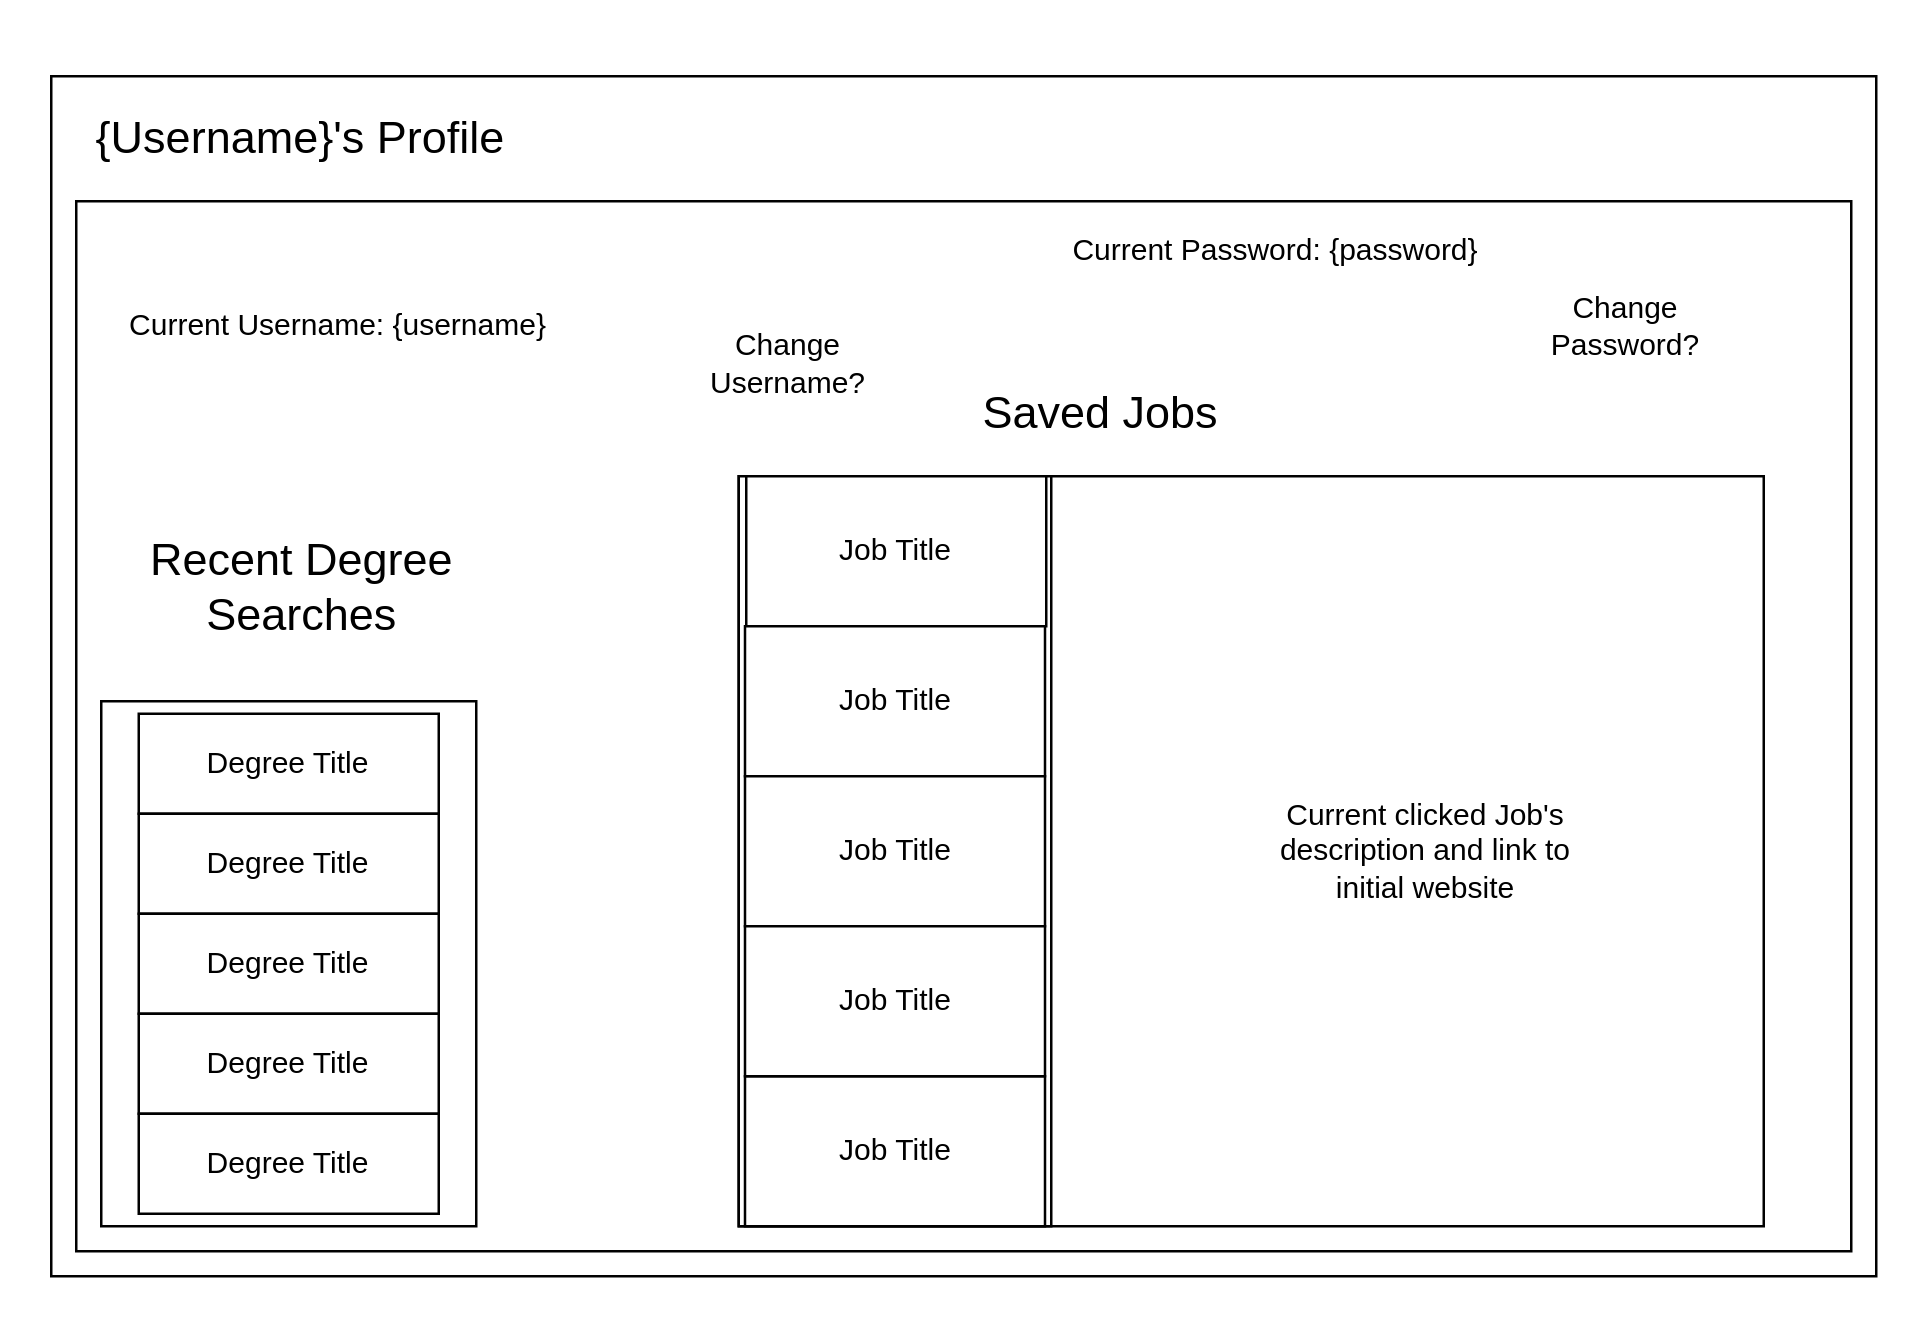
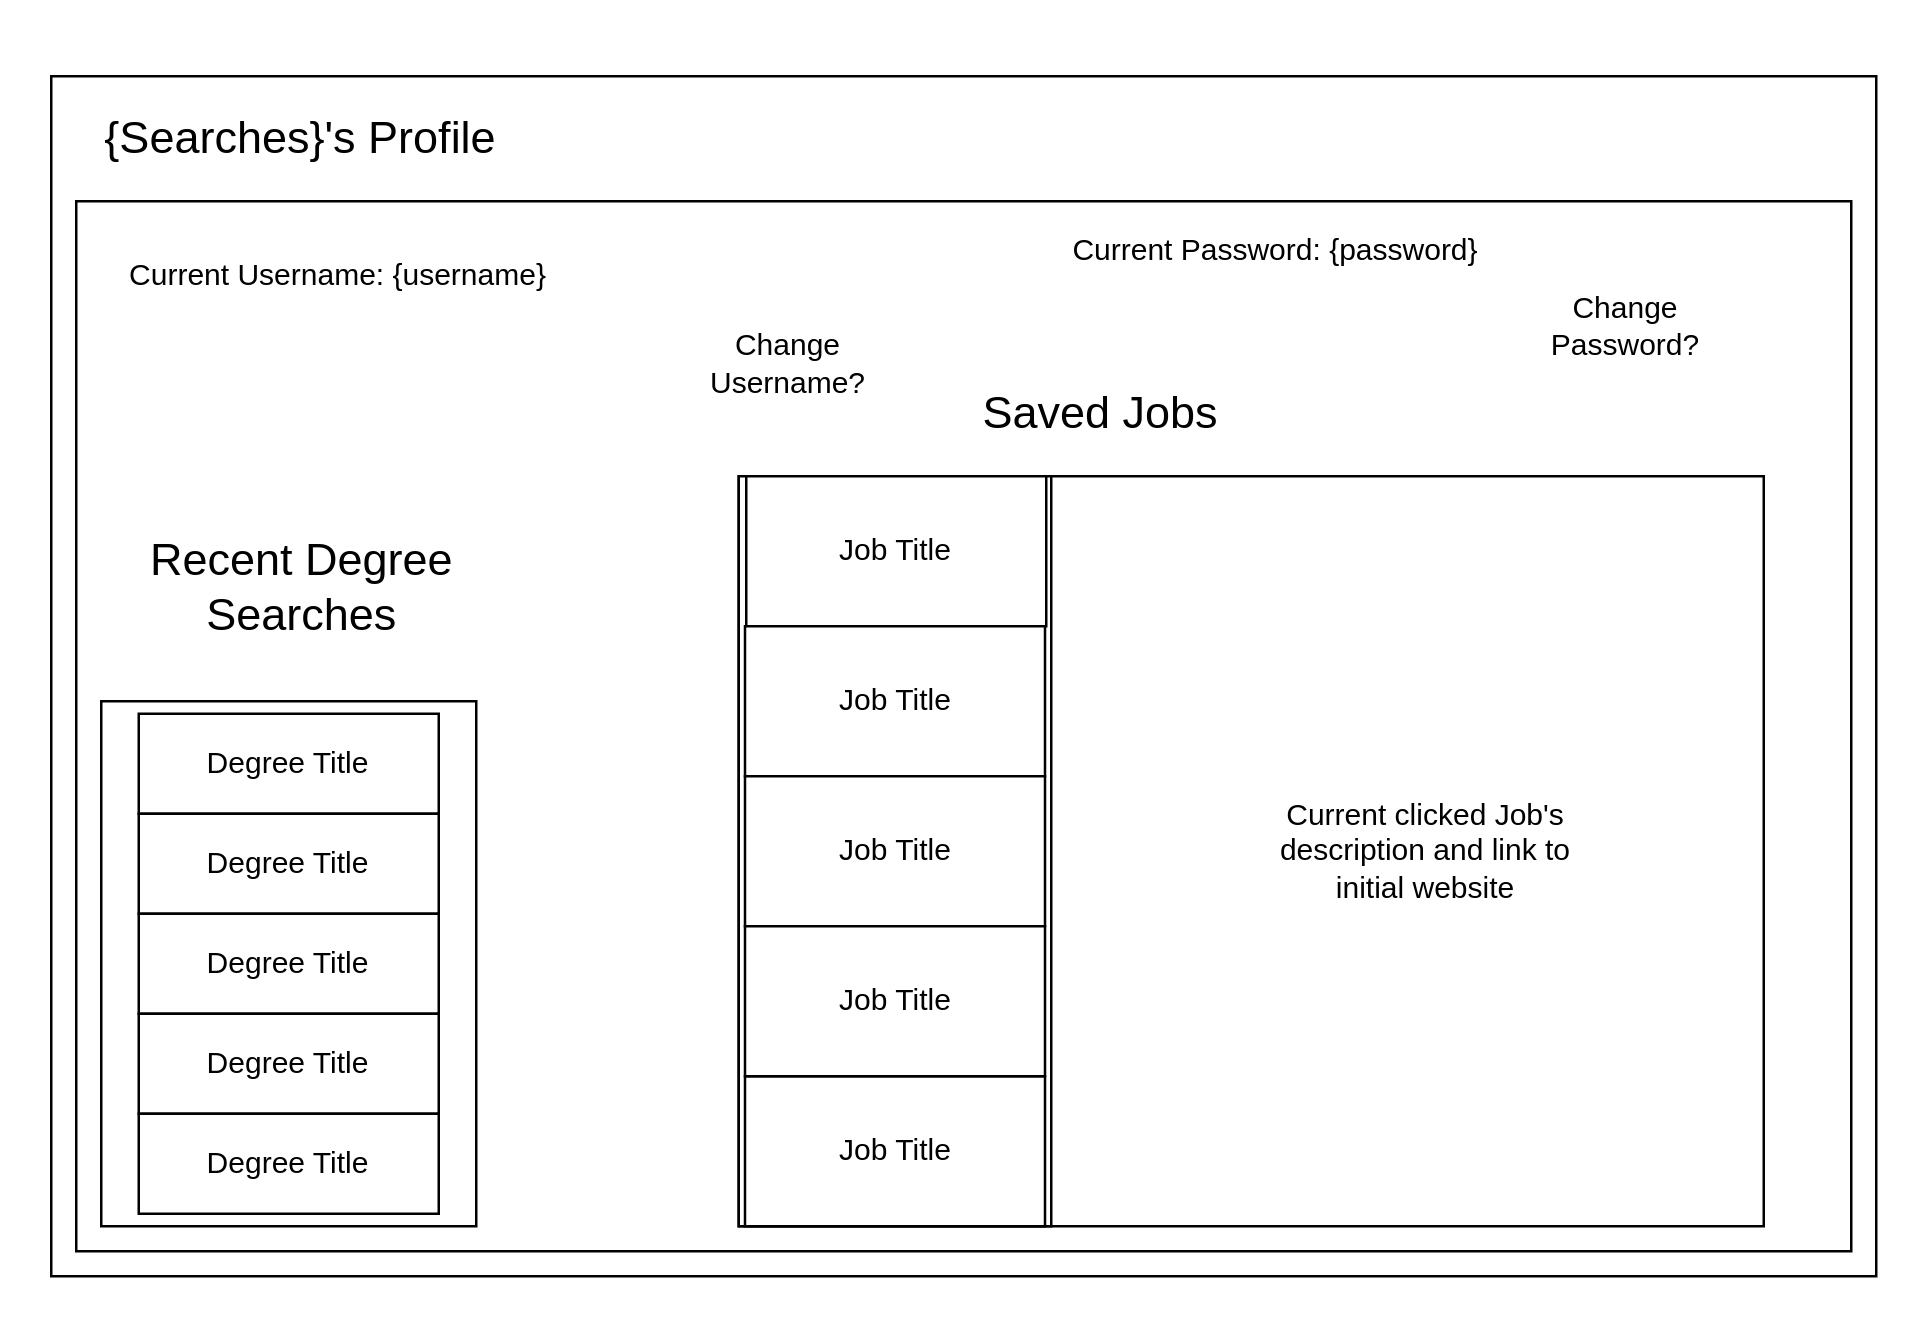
  <mxCell id="0" />
  <mxCell id="1" parent="0" />
  <mxCell id="2" value="" style="rounded=0;whiteSpace=wrap;html=1;" parent="1" vertex="1"><mxGeometry x="20" y="30" width="730" height="480" as="geometry" /></mxCell>
- <mxCell id="3" value="&lt;font style=&quot;font-size: 18px&quot;&gt;{Username}'s Profile&lt;/font&gt;" style="text;html=1;strokeColor=none;fillColor=none;align=center;verticalAlign=middle;whiteSpace=wrap;rounded=0;" vertex="1" parent="1"><mxGeometry x="20" y="20" width="200" height="70" as="geometry" /></mxCell>
+ <mxCell id="3" value="&lt;font style=&quot;font-size: 18px&quot;&gt;{Searches}'s Profile&lt;/font&gt;" style="text;html=1;strokeColor=none;fillColor=none;align=center;verticalAlign=middle;whiteSpace=wrap;rounded=0;" vertex="1" parent="1"><mxGeometry x="20" y="20" width="200" height="70" as="geometry" /></mxCell>
  <mxCell id="4" value="" style="rounded=0;whiteSpace=wrap;html=1;" vertex="1" parent="1"><mxGeometry x="30" y="80" width="710" height="420" as="geometry" /></mxCell>
- <mxCell id="5" value="Current Username: {username}" style="text;html=1;strokeColor=none;fillColor=none;align=center;verticalAlign=middle;whiteSpace=wrap;rounded=0;" vertex="1" parent="1"><mxGeometry x="40" y="120" width="190" height="20" as="geometry" /></mxCell>
+ <mxCell id="5" value="Current Username: {username}" style="text;html=1;strokeColor=none;fillColor=none;align=center;verticalAlign=middle;whiteSpace=wrap;rounded=0;" vertex="1" parent="1"><mxGeometry x="40" y="100" width="190" height="20" as="geometry" /></mxCell>
  <mxCell id="6" value="Current Password: {password}" style="text;html=1;strokeColor=none;fillColor=none;align=center;verticalAlign=middle;whiteSpace=wrap;rounded=0;" vertex="1" parent="1"><mxGeometry x="420" y="90" width="180" height="20" as="geometry" /></mxCell>
  <mxCell id="7" value="" style="rounded=0;whiteSpace=wrap;html=1;" vertex="1" parent="1"><mxGeometry x="40" y="280" width="150" height="210" as="geometry" /></mxCell>
  <mxCell id="8" value="&lt;font style=&quot;font-size: 18px&quot;&gt;Recent Degree Searches&lt;/font&gt;" style="text;html=1;strokeColor=none;fillColor=none;align=center;verticalAlign=middle;whiteSpace=wrap;rounded=0;" vertex="1" parent="1"><mxGeometry x="52.5" y="210" width="135" height="50" as="geometry" /></mxCell>
  <mxCell id="9" value="Degree Title" style="rounded=0;whiteSpace=wrap;html=1;" vertex="1" parent="1"><mxGeometry x="55" y="285" width="120" height="40" as="geometry" /></mxCell>
  <mxCell id="10" value="Degree Title" style="rounded=0;whiteSpace=wrap;html=1;" vertex="1" parent="1"><mxGeometry x="55" y="325" width="120" height="40" as="geometry" /></mxCell>
  <mxCell id="11" value="Degree Title" style="rounded=0;whiteSpace=wrap;html=1;" vertex="1" parent="1"><mxGeometry x="55" y="365" width="120" height="40" as="geometry" /></mxCell>
  <mxCell id="12" value="Degree Title" style="rounded=0;whiteSpace=wrap;html=1;" vertex="1" parent="1"><mxGeometry x="55" y="405" width="120" height="40" as="geometry" /></mxCell>
  <mxCell id="13" value="Degree Title" style="rounded=0;whiteSpace=wrap;html=1;" vertex="1" parent="1"><mxGeometry x="55" y="445" width="120" height="40" as="geometry" /></mxCell>
  <mxCell id="14" value="" style="rounded=0;whiteSpace=wrap;html=1;" vertex="1" parent="1"><mxGeometry x="295" y="190" width="410" height="300" as="geometry" /></mxCell>
  <mxCell id="15" value="" style="rounded=0;whiteSpace=wrap;html=1;" vertex="1" parent="1"><mxGeometry x="295" y="190" width="125" height="300" as="geometry" /></mxCell>
  <mxCell id="16" value="Job Title" style="rounded=0;whiteSpace=wrap;html=1;" vertex="1" parent="1"><mxGeometry x="298" y="190" width="120" height="60" as="geometry" /></mxCell>
  <mxCell id="17" value="&lt;span&gt;Job Title&lt;/span&gt;" style="rounded=0;whiteSpace=wrap;html=1;" vertex="1" parent="1"><mxGeometry x="297.5" y="250" width="120" height="60" as="geometry" /></mxCell>
  <mxCell id="18" value="&lt;span&gt;Job Title&lt;/span&gt;" style="rounded=0;whiteSpace=wrap;html=1;" vertex="1" parent="1"><mxGeometry x="297.5" y="310" width="120" height="60" as="geometry" /></mxCell>
  <mxCell id="19" value="&lt;span&gt;Job Title&lt;/span&gt;" style="rounded=0;whiteSpace=wrap;html=1;" vertex="1" parent="1"><mxGeometry x="297.5" y="430" width="120" height="60" as="geometry" /></mxCell>
  <mxCell id="20" value="&lt;span&gt;Job Title&lt;/span&gt;" style="rounded=0;whiteSpace=wrap;html=1;" vertex="1" parent="1"><mxGeometry x="297.5" y="370" width="120" height="60" as="geometry" /></mxCell>
  <mxCell id="21" value="Current clicked Job's description and link to initial website" style="text;html=1;strokeColor=none;fillColor=none;align=center;verticalAlign=middle;whiteSpace=wrap;rounded=0;" vertex="1" parent="1"><mxGeometry x="510" y="300" width="120" height="80" as="geometry" /></mxCell>
  <mxCell id="22" value="Change Username?" style="text;html=1;strokeColor=none;fillColor=none;align=center;verticalAlign=middle;whiteSpace=wrap;rounded=0;" vertex="1" parent="1"><mxGeometry x="270" y="135" width="90" height="20" as="geometry" /></mxCell>
  <mxCell id="23" value="Change Password?" style="text;html=1;strokeColor=none;fillColor=none;align=center;verticalAlign=middle;whiteSpace=wrap;rounded=0;" vertex="1" parent="1"><mxGeometry x="605" y="120" width="90" height="20" as="geometry" /></mxCell>
  <mxCell id="24" value="&lt;font style=&quot;font-size: 18px&quot;&gt;Saved Jobs&lt;/font&gt;" style="text;html=1;strokeColor=none;fillColor=none;align=center;verticalAlign=middle;whiteSpace=wrap;rounded=0;" vertex="1" parent="1"><mxGeometry x="375" y="150" width="130" height="30" as="geometry" /></mxCell>
